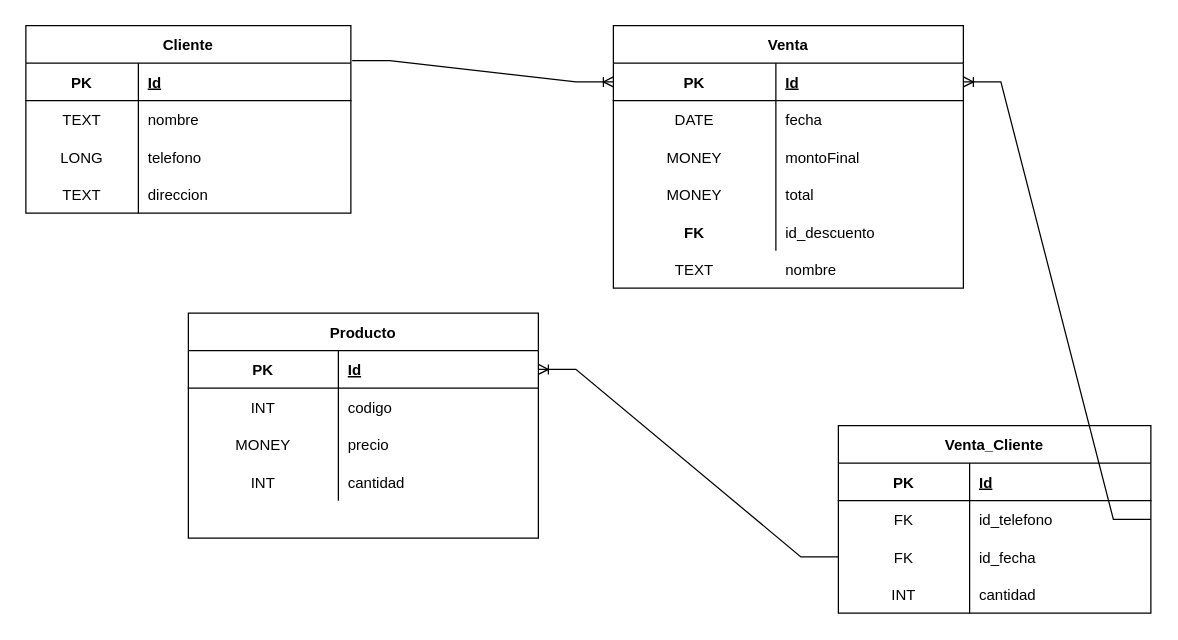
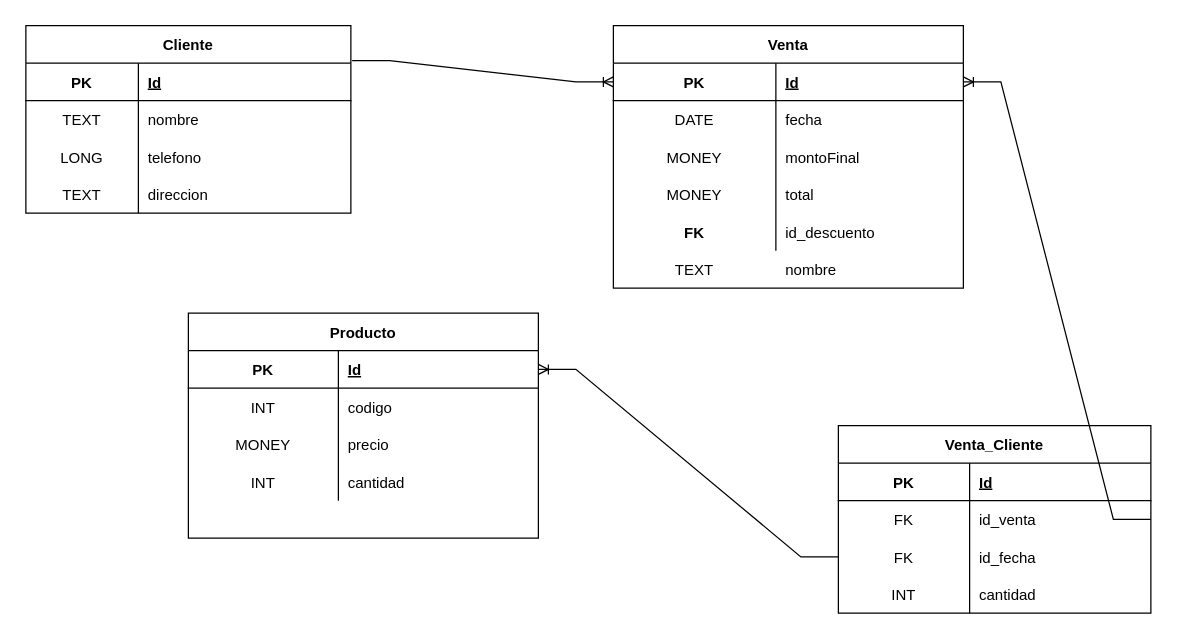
  <mxCell id="0" />
  <mxCell id="1" parent="0" />
  <mxCell id="2" value="Cliente" style="shape=table;startSize=30;container=1;collapsible=1;childLayout=tableLayout;fixedRows=1;rowLines=0;fontStyle=1;align=center;resizeLast=1;" vertex="1" parent="1"><mxGeometry x="20" y="20" width="260" height="150" as="geometry"><mxRectangle x="110" y="60" width="70" height="30" as="alternateBounds" /></mxGeometry></mxCell>
  <mxCell id="3" value="" style="shape=tableRow;horizontal=0;startSize=0;swimlaneHead=0;swimlaneBody=0;fillColor=none;collapsible=0;dropTarget=0;points=[[0,0.5],[1,0.5]];portConstraint=eastwest;top=0;left=0;right=0;bottom=1;" vertex="1" parent="2"><mxGeometry y="30" width="260" height="30" as="geometry" /></mxCell>
  <mxCell id="4" value="PK" style="shape=partialRectangle;connectable=0;fillColor=none;top=0;left=0;bottom=0;right=0;fontStyle=1;overflow=hidden;" vertex="1" parent="3"><mxGeometry width="90" height="30" as="geometry"><mxRectangle width="90" height="30" as="alternateBounds" /></mxGeometry></mxCell>
  <mxCell id="5" value="Id" style="shape=partialRectangle;connectable=0;fillColor=none;top=0;left=0;bottom=0;right=0;align=left;spacingLeft=6;fontStyle=5;overflow=hidden;" vertex="1" parent="3"><mxGeometry x="90" width="170" height="30" as="geometry"><mxRectangle width="170" height="30" as="alternateBounds" /></mxGeometry></mxCell>
  <mxCell id="6" value="" style="shape=tableRow;horizontal=0;startSize=0;swimlaneHead=0;swimlaneBody=0;fillColor=none;collapsible=0;dropTarget=0;points=[[0,0.5],[1,0.5]];portConstraint=eastwest;top=0;left=0;right=0;bottom=0;" vertex="1" parent="2"><mxGeometry y="60" width="260" height="30" as="geometry" /></mxCell>
  <mxCell id="7" value="TEXT" style="shape=partialRectangle;connectable=0;fillColor=none;top=0;left=0;bottom=0;right=0;editable=1;overflow=hidden;" vertex="1" parent="6"><mxGeometry width="90" height="30" as="geometry"><mxRectangle width="90" height="30" as="alternateBounds" /></mxGeometry></mxCell>
  <mxCell id="8" value="nombre" style="shape=partialRectangle;connectable=0;fillColor=none;top=0;left=0;bottom=0;right=0;align=left;spacingLeft=6;overflow=hidden;" vertex="1" parent="6"><mxGeometry x="90" width="170" height="30" as="geometry"><mxRectangle width="170" height="30" as="alternateBounds" /></mxGeometry></mxCell>
  <mxCell id="9" value="" style="shape=tableRow;horizontal=0;startSize=0;swimlaneHead=0;swimlaneBody=0;fillColor=none;collapsible=0;dropTarget=0;points=[[0,0.5],[1,0.5]];portConstraint=eastwest;top=0;left=0;right=0;bottom=0;" vertex="1" parent="2"><mxGeometry y="90" width="260" height="30" as="geometry" /></mxCell>
  <mxCell id="10" value="LONG" style="shape=partialRectangle;connectable=0;fillColor=none;top=0;left=0;bottom=0;right=0;editable=1;overflow=hidden;" vertex="1" parent="9"><mxGeometry width="90" height="30" as="geometry"><mxRectangle width="90" height="30" as="alternateBounds" /></mxGeometry></mxCell>
  <mxCell id="11" value="telefono" style="shape=partialRectangle;connectable=0;fillColor=none;top=0;left=0;bottom=0;right=0;align=left;spacingLeft=6;overflow=hidden;" vertex="1" parent="9"><mxGeometry x="90" width="170" height="30" as="geometry"><mxRectangle width="170" height="30" as="alternateBounds" /></mxGeometry></mxCell>
  <mxCell id="12" value="" style="shape=tableRow;horizontal=0;startSize=0;swimlaneHead=0;swimlaneBody=0;fillColor=none;collapsible=0;dropTarget=0;points=[[0,0.5],[1,0.5]];portConstraint=eastwest;top=0;left=0;right=0;bottom=0;" vertex="1" parent="2"><mxGeometry y="120" width="260" height="30" as="geometry" /></mxCell>
  <mxCell id="13" value="TEXT" style="shape=partialRectangle;connectable=0;fillColor=none;top=0;left=0;bottom=0;right=0;editable=1;overflow=hidden;" vertex="1" parent="12"><mxGeometry width="90" height="30" as="geometry"><mxRectangle width="90" height="30" as="alternateBounds" /></mxGeometry></mxCell>
  <mxCell id="14" value="direccion" style="shape=partialRectangle;connectable=0;fillColor=none;top=0;left=0;bottom=0;right=0;align=left;spacingLeft=6;overflow=hidden;" vertex="1" parent="12"><mxGeometry x="90" width="170" height="30" as="geometry"><mxRectangle width="170" height="30" as="alternateBounds" /></mxGeometry></mxCell>
  <mxCell id="15" value="Producto" style="shape=table;startSize=30;container=1;collapsible=1;childLayout=tableLayout;fixedRows=1;rowLines=0;fontStyle=1;align=center;resizeLast=1;" vertex="1" parent="1"><mxGeometry x="150" y="250" width="280" height="180" as="geometry" /></mxCell>
  <mxCell id="16" value="" style="shape=tableRow;horizontal=0;startSize=0;swimlaneHead=0;swimlaneBody=0;fillColor=none;collapsible=0;dropTarget=0;points=[[0,0.5],[1,0.5]];portConstraint=eastwest;top=0;left=0;right=0;bottom=1;" vertex="1" parent="15"><mxGeometry y="30" width="280" height="30" as="geometry" /></mxCell>
  <mxCell id="17" value="PK" style="shape=partialRectangle;connectable=0;fillColor=none;top=0;left=0;bottom=0;right=0;fontStyle=1;overflow=hidden;" vertex="1" parent="16"><mxGeometry width="120" height="30" as="geometry"><mxRectangle width="120" height="30" as="alternateBounds" /></mxGeometry></mxCell>
  <mxCell id="18" value="Id" style="shape=partialRectangle;connectable=0;fillColor=none;top=0;left=0;bottom=0;right=0;align=left;spacingLeft=6;fontStyle=5;overflow=hidden;" vertex="1" parent="16"><mxGeometry x="120" width="160" height="30" as="geometry"><mxRectangle width="160" height="30" as="alternateBounds" /></mxGeometry></mxCell>
  <mxCell id="19" value="" style="shape=tableRow;horizontal=0;startSize=0;swimlaneHead=0;swimlaneBody=0;fillColor=none;collapsible=0;dropTarget=0;points=[[0,0.5],[1,0.5]];portConstraint=eastwest;top=0;left=0;right=0;bottom=0;" vertex="1" parent="15"><mxGeometry y="60" width="280" height="30" as="geometry" /></mxCell>
  <mxCell id="20" value="INT" style="shape=partialRectangle;connectable=0;fillColor=none;top=0;left=0;bottom=0;right=0;editable=1;overflow=hidden;" vertex="1" parent="19"><mxGeometry width="120" height="30" as="geometry"><mxRectangle width="120" height="30" as="alternateBounds" /></mxGeometry></mxCell>
  <mxCell id="21" value="codigo" style="shape=partialRectangle;connectable=0;fillColor=none;top=0;left=0;bottom=0;right=0;align=left;spacingLeft=6;overflow=hidden;" vertex="1" parent="19"><mxGeometry x="120" width="160" height="30" as="geometry"><mxRectangle width="160" height="30" as="alternateBounds" /></mxGeometry></mxCell>
  <mxCell id="22" value="" style="shape=tableRow;horizontal=0;startSize=0;swimlaneHead=0;swimlaneBody=0;fillColor=none;collapsible=0;dropTarget=0;points=[[0,0.5],[1,0.5]];portConstraint=eastwest;top=0;left=0;right=0;bottom=0;" vertex="1" parent="15"><mxGeometry y="90" width="280" height="30" as="geometry" /></mxCell>
  <mxCell id="23" value="MONEY" style="shape=partialRectangle;connectable=0;fillColor=none;top=0;left=0;bottom=0;right=0;editable=1;overflow=hidden;" vertex="1" parent="22"><mxGeometry width="120" height="30" as="geometry"><mxRectangle width="120" height="30" as="alternateBounds" /></mxGeometry></mxCell>
  <mxCell id="24" value="precio" style="shape=partialRectangle;connectable=0;fillColor=none;top=0;left=0;bottom=0;right=0;align=left;spacingLeft=6;overflow=hidden;" vertex="1" parent="22"><mxGeometry x="120" width="160" height="30" as="geometry"><mxRectangle width="160" height="30" as="alternateBounds" /></mxGeometry></mxCell>
  <mxCell id="25" value="" style="shape=tableRow;horizontal=0;startSize=0;swimlaneHead=0;swimlaneBody=0;fillColor=none;collapsible=0;dropTarget=0;points=[[0,0.5],[1,0.5]];portConstraint=eastwest;top=0;left=0;right=0;bottom=0;" vertex="1" parent="15"><mxGeometry y="120" width="280" height="30" as="geometry" /></mxCell>
  <mxCell id="26" value="INT" style="shape=partialRectangle;connectable=0;fillColor=none;top=0;left=0;bottom=0;right=0;editable=1;overflow=hidden;" vertex="1" parent="25"><mxGeometry width="120" height="30" as="geometry"><mxRectangle width="120" height="30" as="alternateBounds" /></mxGeometry></mxCell>
  <mxCell id="27" value="cantidad" style="shape=partialRectangle;connectable=0;fillColor=none;top=0;left=0;bottom=0;right=0;align=left;spacingLeft=6;overflow=hidden;" vertex="1" parent="25"><mxGeometry x="120" width="160" height="30" as="geometry"><mxRectangle width="160" height="30" as="alternateBounds" /></mxGeometry></mxCell>
  <mxCell id="28" value="nombre" style="shape=partialRectangle;connectable=0;fillColor=none;top=0;left=0;bottom=0;right=0;align=left;spacingLeft=6;overflow=hidden;" vertex="1" parent="1"><mxGeometry x="620" y="200" width="160" height="30" as="geometry"><mxRectangle width="160" height="30" as="alternateBounds" /></mxGeometry></mxCell>
  <mxCell id="29" value="TEXT" style="shape=partialRectangle;connectable=0;fillColor=none;top=0;left=0;bottom=0;right=0;editable=1;overflow=hidden;" vertex="1" parent="1"><mxGeometry x="490" y="200" width="130" height="30" as="geometry"><mxRectangle width="120" height="30" as="alternateBounds" /></mxGeometry></mxCell>
  <mxCell id="30" value="Venta" style="shape=table;startSize=30;container=1;collapsible=1;childLayout=tableLayout;fixedRows=1;rowLines=0;fontStyle=1;align=center;resizeLast=1;" vertex="1" parent="1"><mxGeometry x="490" y="20" width="280" height="210" as="geometry" /></mxCell>
  <mxCell id="31" value="" style="shape=tableRow;horizontal=0;startSize=0;swimlaneHead=0;swimlaneBody=0;fillColor=none;collapsible=0;dropTarget=0;points=[[0,0.5],[1,0.5]];portConstraint=eastwest;top=0;left=0;right=0;bottom=1;" vertex="1" parent="30"><mxGeometry y="30" width="280" height="30" as="geometry" /></mxCell>
  <mxCell id="32" value="PK" style="shape=partialRectangle;connectable=0;fillColor=none;top=0;left=0;bottom=0;right=0;fontStyle=1;overflow=hidden;" vertex="1" parent="31"><mxGeometry width="130" height="30" as="geometry"><mxRectangle width="130" height="30" as="alternateBounds" /></mxGeometry></mxCell>
  <mxCell id="33" value="Id" style="shape=partialRectangle;connectable=0;fillColor=none;top=0;left=0;bottom=0;right=0;align=left;spacingLeft=6;fontStyle=5;overflow=hidden;" vertex="1" parent="31"><mxGeometry x="130" width="150" height="30" as="geometry"><mxRectangle width="150" height="30" as="alternateBounds" /></mxGeometry></mxCell>
  <mxCell id="34" value="" style="shape=tableRow;horizontal=0;startSize=0;swimlaneHead=0;swimlaneBody=0;fillColor=none;collapsible=0;dropTarget=0;points=[[0,0.5],[1,0.5]];portConstraint=eastwest;top=0;left=0;right=0;bottom=0;" vertex="1" parent="30"><mxGeometry y="60" width="280" height="30" as="geometry" /></mxCell>
  <mxCell id="35" value="DATE" style="shape=partialRectangle;connectable=0;fillColor=none;top=0;left=0;bottom=0;right=0;editable=1;overflow=hidden;" vertex="1" parent="34"><mxGeometry width="130" height="30" as="geometry"><mxRectangle width="130" height="30" as="alternateBounds" /></mxGeometry></mxCell>
  <mxCell id="36" value="fecha" style="shape=partialRectangle;connectable=0;fillColor=none;top=0;left=0;bottom=0;right=0;align=left;spacingLeft=6;overflow=hidden;" vertex="1" parent="34"><mxGeometry x="130" width="150" height="30" as="geometry"><mxRectangle width="150" height="30" as="alternateBounds" /></mxGeometry></mxCell>
  <mxCell id="37" value="" style="shape=tableRow;horizontal=0;startSize=0;swimlaneHead=0;swimlaneBody=0;fillColor=none;collapsible=0;dropTarget=0;points=[[0,0.5],[1,0.5]];portConstraint=eastwest;top=0;left=0;right=0;bottom=0;" vertex="1" parent="30"><mxGeometry y="90" width="280" height="30" as="geometry" /></mxCell>
  <mxCell id="38" value="MONEY" style="shape=partialRectangle;connectable=0;fillColor=none;top=0;left=0;bottom=0;right=0;editable=1;overflow=hidden;" vertex="1" parent="37"><mxGeometry width="130" height="30" as="geometry"><mxRectangle width="130" height="30" as="alternateBounds" /></mxGeometry></mxCell>
  <mxCell id="39" value="montoFinal" style="shape=partialRectangle;connectable=0;fillColor=none;top=0;left=0;bottom=0;right=0;align=left;spacingLeft=6;overflow=hidden;" vertex="1" parent="37"><mxGeometry x="130" width="150" height="30" as="geometry"><mxRectangle width="150" height="30" as="alternateBounds" /></mxGeometry></mxCell>
  <mxCell id="40" value="" style="shape=tableRow;horizontal=0;startSize=0;swimlaneHead=0;swimlaneBody=0;fillColor=none;collapsible=0;dropTarget=0;points=[[0,0.5],[1,0.5]];portConstraint=eastwest;top=0;left=0;right=0;bottom=0;" vertex="1" parent="30"><mxGeometry y="120" width="280" height="30" as="geometry" /></mxCell>
  <mxCell id="41" value="MONEY" style="shape=partialRectangle;connectable=0;fillColor=none;top=0;left=0;bottom=0;right=0;editable=1;overflow=hidden;" vertex="1" parent="40"><mxGeometry width="130" height="30" as="geometry"><mxRectangle width="130" height="30" as="alternateBounds" /></mxGeometry></mxCell>
  <mxCell id="42" value="total" style="shape=partialRectangle;connectable=0;fillColor=none;top=0;left=0;bottom=0;right=0;align=left;spacingLeft=6;overflow=hidden;" vertex="1" parent="40"><mxGeometry x="130" width="150" height="30" as="geometry"><mxRectangle width="150" height="30" as="alternateBounds" /></mxGeometry></mxCell>
  <mxCell id="43" value="" style="shape=tableRow;horizontal=0;startSize=0;swimlaneHead=0;swimlaneBody=0;fillColor=none;collapsible=0;dropTarget=0;points=[[0,0.5],[1,0.5]];portConstraint=eastwest;top=0;left=0;right=0;bottom=0;" vertex="1" parent="30"><mxGeometry y="150" width="280" height="30" as="geometry" /></mxCell>
  <mxCell id="44" value="FK" style="shape=partialRectangle;connectable=0;fillColor=none;top=0;left=0;bottom=0;right=0;fontStyle=1;overflow=hidden;" vertex="1" parent="43"><mxGeometry width="130" height="30" as="geometry"><mxRectangle width="130" height="30" as="alternateBounds" /></mxGeometry></mxCell>
  <mxCell id="45" value="id_descuento" style="shape=partialRectangle;connectable=0;fillColor=none;top=0;left=0;bottom=0;right=0;align=left;spacingLeft=6;fontStyle=0;overflow=hidden;" vertex="1" parent="43"><mxGeometry x="130" width="150" height="30" as="geometry"><mxRectangle width="150" height="30" as="alternateBounds" /></mxGeometry></mxCell>
  <mxCell id="46" value="" style="edgeStyle=entityRelationEdgeStyle;fontSize=12;html=1;endArrow=ERoneToMany;rounded=0;entryX=0;entryY=0.5;entryDx=0;entryDy=0;exitX=1.004;exitY=-0.067;exitDx=0;exitDy=0;exitPerimeter=0;" edge="1" parent="1" source="3" target="31"><mxGeometry width="100" height="100" relative="1" as="geometry"><mxPoint x="140" y="310" as="sourcePoint" /><mxPoint x="240" y="210" as="targetPoint" /></mxGeometry></mxCell>
  <mxCell id="47" value="Venta_Cliente" style="shape=table;startSize=30;container=1;collapsible=1;childLayout=tableLayout;fixedRows=1;rowLines=0;fontStyle=1;align=center;resizeLast=1;" vertex="1" parent="1"><mxGeometry x="670" y="340" width="250" height="150" as="geometry" /></mxCell>
  <mxCell id="48" value="" style="shape=tableRow;horizontal=0;startSize=0;swimlaneHead=0;swimlaneBody=0;fillColor=none;collapsible=0;dropTarget=0;points=[[0,0.5],[1,0.5]];portConstraint=eastwest;top=0;left=0;right=0;bottom=1;" vertex="1" parent="47"><mxGeometry y="30" width="250" height="30" as="geometry" /></mxCell>
  <mxCell id="49" value="PK" style="shape=partialRectangle;connectable=0;fillColor=none;top=0;left=0;bottom=0;right=0;fontStyle=1;overflow=hidden;" vertex="1" parent="48"><mxGeometry width="105" height="30" as="geometry"><mxRectangle width="105" height="30" as="alternateBounds" /></mxGeometry></mxCell>
  <mxCell id="50" value="Id" style="shape=partialRectangle;connectable=0;fillColor=none;top=0;left=0;bottom=0;right=0;align=left;spacingLeft=6;fontStyle=5;overflow=hidden;" vertex="1" parent="48"><mxGeometry x="105" width="145" height="30" as="geometry"><mxRectangle width="145" height="30" as="alternateBounds" /></mxGeometry></mxCell>
  <mxCell id="51" value="" style="shape=tableRow;horizontal=0;startSize=0;swimlaneHead=0;swimlaneBody=0;fillColor=none;collapsible=0;dropTarget=0;points=[[0,0.5],[1,0.5]];portConstraint=eastwest;top=0;left=0;right=0;bottom=0;" vertex="1" parent="47"><mxGeometry y="60" width="250" height="30" as="geometry" /></mxCell>
  <mxCell id="52" value="FK" style="shape=partialRectangle;connectable=0;fillColor=none;top=0;left=0;bottom=0;right=0;fontStyle=0;overflow=hidden;" vertex="1" parent="51"><mxGeometry width="105" height="30" as="geometry"><mxRectangle width="105" height="30" as="alternateBounds" /></mxGeometry></mxCell>
- <mxCell id="53" value="id_telefono" style="shape=partialRectangle;connectable=0;fillColor=none;top=0;left=0;bottom=0;right=0;align=left;spacingLeft=6;fontStyle=0;overflow=hidden;" vertex="1" parent="51"><mxGeometry x="105" width="145" height="30" as="geometry"><mxRectangle width="145" height="30" as="alternateBounds" /></mxGeometry></mxCell>
+ <mxCell id="53" value="id_venta" style="shape=partialRectangle;connectable=0;fillColor=none;top=0;left=0;bottom=0;right=0;align=left;spacingLeft=6;fontStyle=0;overflow=hidden;" vertex="1" parent="51"><mxGeometry x="105" width="145" height="30" as="geometry"><mxRectangle width="145" height="30" as="alternateBounds" /></mxGeometry></mxCell>
  <mxCell id="54" value="" style="shape=tableRow;horizontal=0;startSize=0;swimlaneHead=0;swimlaneBody=0;fillColor=none;collapsible=0;dropTarget=0;points=[[0,0.5],[1,0.5]];portConstraint=eastwest;top=0;left=0;right=0;bottom=0;" vertex="1" parent="47"><mxGeometry y="90" width="250" height="30" as="geometry" /></mxCell>
  <mxCell id="55" value="FK" style="shape=partialRectangle;connectable=0;fillColor=none;top=0;left=0;bottom=0;right=0;fontStyle=0;overflow=hidden;" vertex="1" parent="54"><mxGeometry width="105" height="30" as="geometry"><mxRectangle width="105" height="30" as="alternateBounds" /></mxGeometry></mxCell>
  <mxCell id="56" value="id_fecha" style="shape=partialRectangle;connectable=0;fillColor=none;top=0;left=0;bottom=0;right=0;align=left;spacingLeft=6;fontStyle=0;overflow=hidden;" vertex="1" parent="54"><mxGeometry x="105" width="145" height="30" as="geometry"><mxRectangle width="145" height="30" as="alternateBounds" /></mxGeometry></mxCell>
  <mxCell id="57" value="" style="shape=tableRow;horizontal=0;startSize=0;swimlaneHead=0;swimlaneBody=0;fillColor=none;collapsible=0;dropTarget=0;points=[[0,0.5],[1,0.5]];portConstraint=eastwest;top=0;left=0;right=0;bottom=0;" vertex="1" parent="47"><mxGeometry y="120" width="250" height="30" as="geometry" /></mxCell>
  <mxCell id="58" value="INT" style="shape=partialRectangle;connectable=0;fillColor=none;top=0;left=0;bottom=0;right=0;editable=1;overflow=hidden;" vertex="1" parent="57"><mxGeometry width="105" height="30" as="geometry"><mxRectangle width="105" height="30" as="alternateBounds" /></mxGeometry></mxCell>
  <mxCell id="59" value="cantidad" style="shape=partialRectangle;connectable=0;fillColor=none;top=0;left=0;bottom=0;right=0;align=left;spacingLeft=6;overflow=hidden;" vertex="1" parent="57"><mxGeometry x="105" width="145" height="30" as="geometry"><mxRectangle width="145" height="30" as="alternateBounds" /></mxGeometry></mxCell>
  <mxCell id="60" value="" style="edgeStyle=entityRelationEdgeStyle;fontSize=12;html=1;endArrow=ERoneToMany;rounded=0;entryX=1;entryY=0.5;entryDx=0;entryDy=0;exitX=1;exitY=0.5;exitDx=0;exitDy=0;" edge="1" parent="1" source="51" target="31"><mxGeometry width="100" height="100" relative="1" as="geometry"><mxPoint x="930" y="415" as="sourcePoint" /><mxPoint x="650" y="280" as="targetPoint" /></mxGeometry></mxCell>
  <mxCell id="61" value="" style="edgeStyle=entityRelationEdgeStyle;fontSize=12;html=1;endArrow=ERoneToMany;rounded=0;entryX=1;entryY=0.5;entryDx=0;entryDy=0;exitX=0;exitY=0.5;exitDx=0;exitDy=0;" edge="1" parent="1" source="54" target="16"><mxGeometry width="100" height="100" relative="1" as="geometry"><mxPoint x="660" y="350" as="sourcePoint" /><mxPoint x="980" y="405" as="targetPoint" /></mxGeometry></mxCell>
